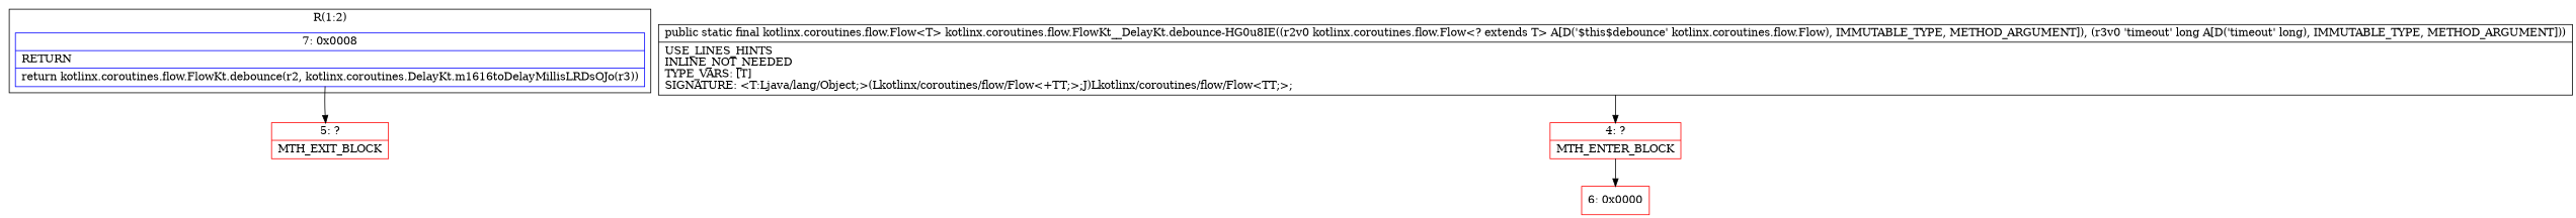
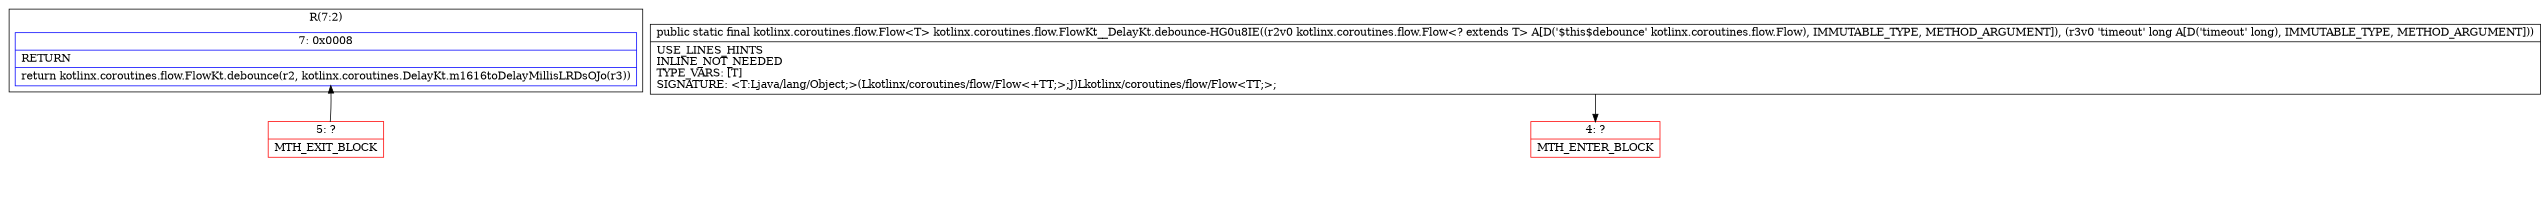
  digraph {
    node [color=red shape=record]
    n1 [color=blue label="{7\:\ 0x0008|RETURN\l|return kotlinx.coroutines.flow.FlowKt.debounce(r2, kotlinx.coroutines.DelayKt.m1616toDelayMillisLRDsOJo(r3))\l}"]
    n2 [label="{5\:\ ?|MTH_EXIT_BLOCK\l}"]
    n3 [label="{4\:\ ?|MTH_ENTER_BLOCK\l}"]
-   n4 [label="{6\:\ 0x0000}"]
    n5 [label="{public static final kotlinx.coroutines.flow.Flow\<T\> kotlinx.coroutines.flow.FlowKt__DelayKt.debounce\-HG0u8IE((r2v0 kotlinx.coroutines.flow.Flow\<? extends T\> A[D('$this$debounce' kotlinx.coroutines.flow.Flow), IMMUTABLE_TYPE, METHOD_ARGUMENT]), (r3v0 'timeout' long A[D('timeout' long), IMMUTABLE_TYPE, METHOD_ARGUMENT]))  | USE_LINES_HINTS\lINLINE_NOT_NEEDED\lTYPE_VARS: [T]\lSIGNATURE: \<T:Ljava\/lang\/Object;\>(Lkotlinx\/coroutines\/flow\/Flow\<+TT;\>;J)Lkotlinx\/coroutines\/flow\/Flow\<TT;\>;\l}" color=""]
    subgraph cluster_1 {
-     label="R(1:2)"
+     label="R(7:2)"
      n1
    }
-   n1 -> n2
-   n3 -> n4
+   n2 -> n1
    n5 -> n3
  }
